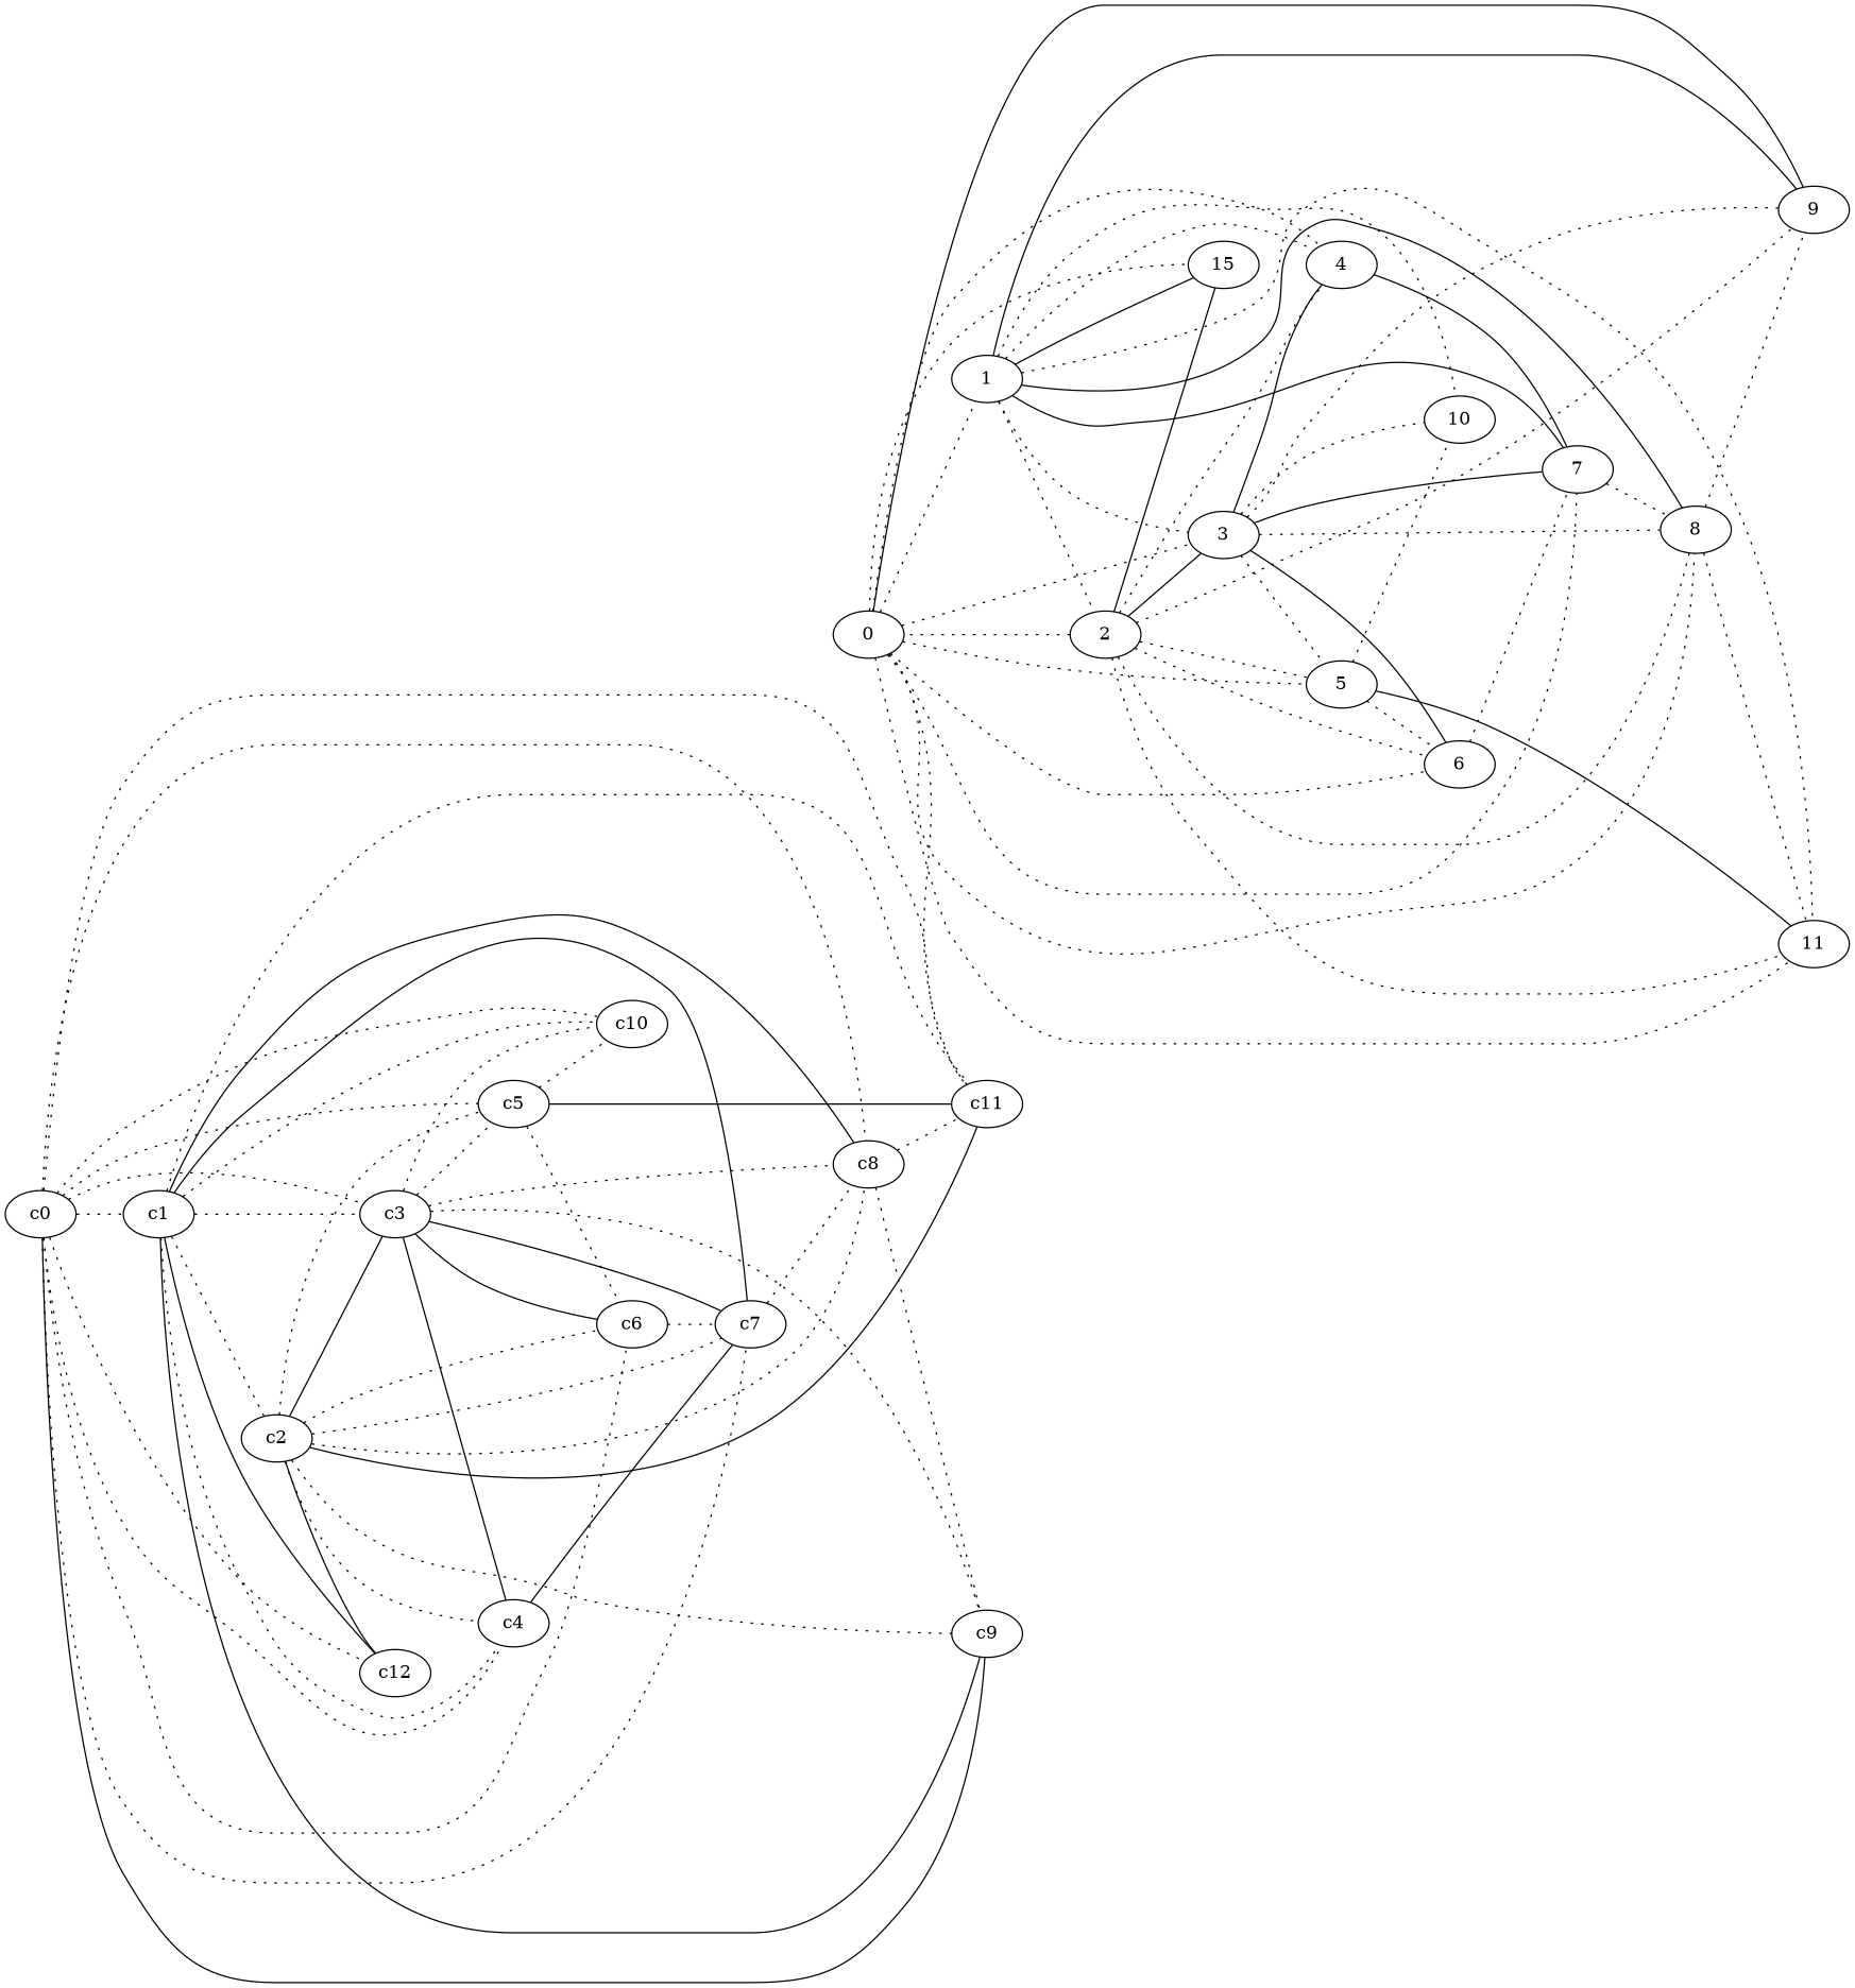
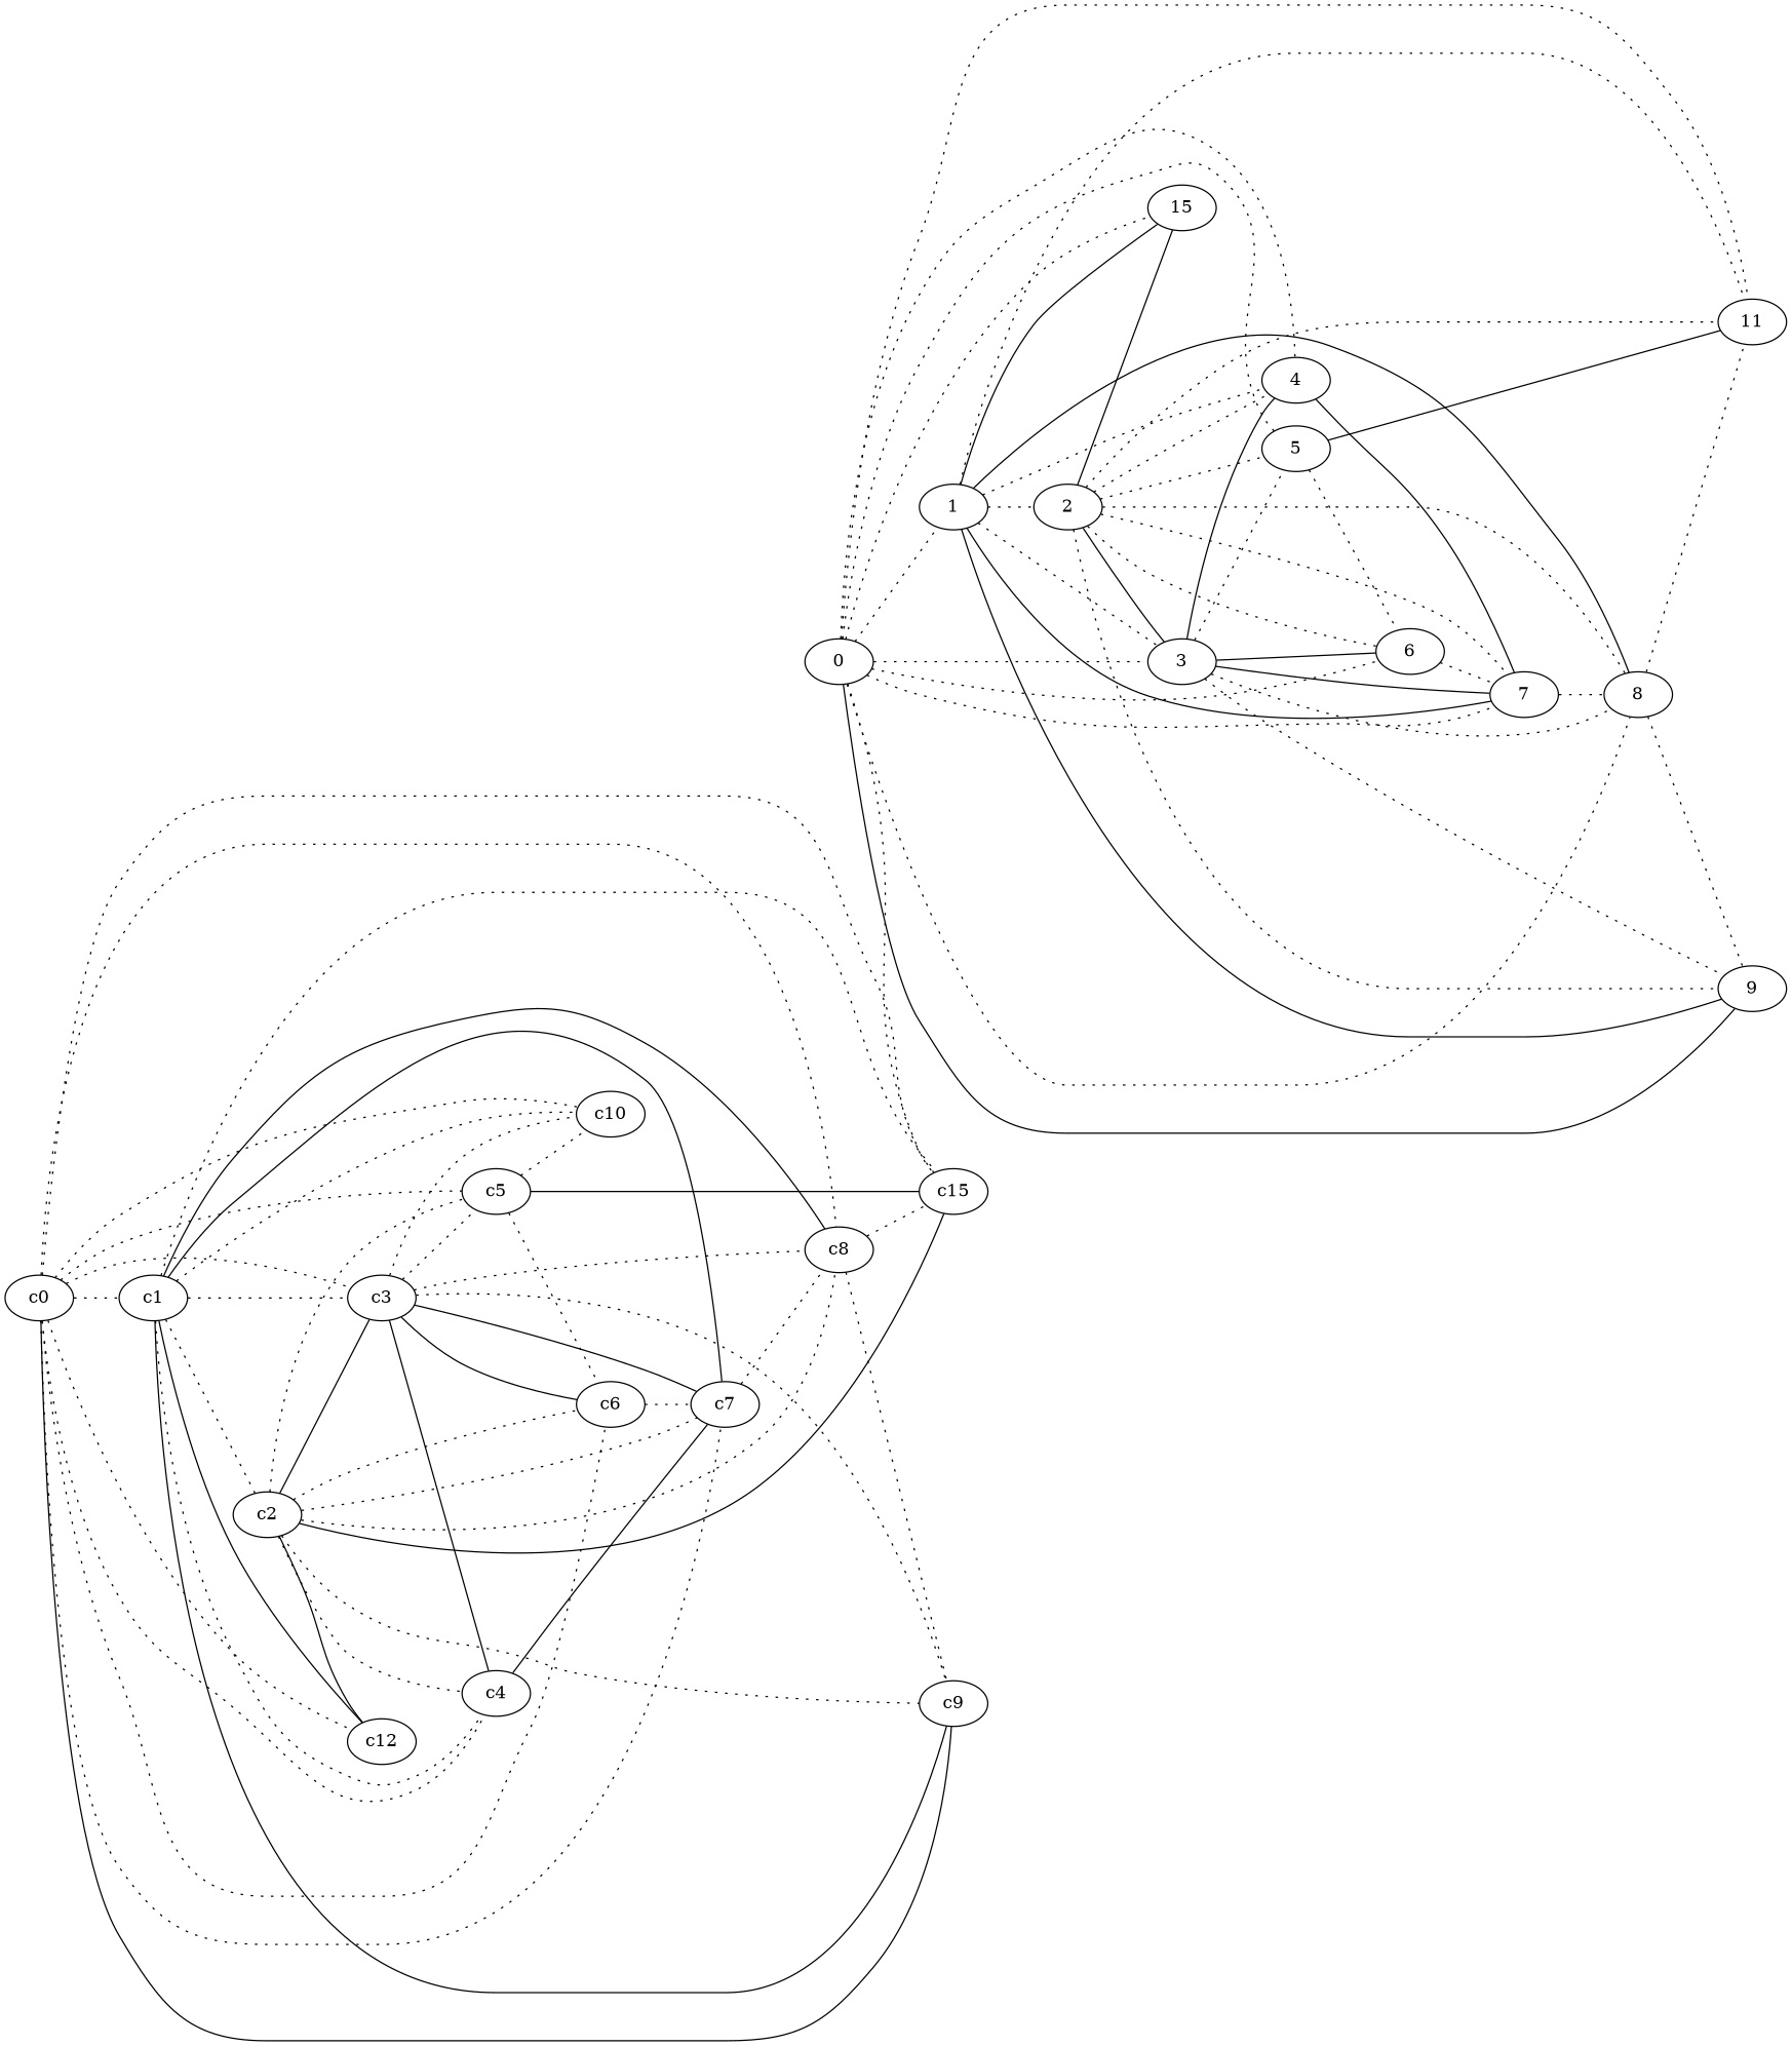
  graph {
    rankdir=LR
    edge [style=dotted]
    n1 [label=0]
    n2 [label=1]
    n3 [label=3]
    n4 [label=4]
    n5 [label=5]
    n6 [label=6]
    n7 [label=7]
    n8 [label=8]
    n9 [label=9]
    n10 [label=11]
    n11 [label=15]
-   c11
-   n13 [label=10]
+   c11 [label=c15]
    n14 [label=2]
    c0
    c1
    c3
    c4
    c5
    c6
    c7
    c8
    c9
    c10
    c12
    c2
    n1 -- n2
    n1 -- n3
    n1 -- n4
    n1 -- n5
    n1 -- n6
    n1 -- n7
    n1 -- n8
    n1 -- n9 [style=""]
    n1 -- n10
    n1 -- n11
    n1 -- c11
    n2 -- n3
    n2 -- n4
    n2 -- n7 [style=""]
    n2 -- n8 [style=""]
    n2 -- n9 [style=""]
    n2 -- n10
    n2 -- n11 [style=""]
-   n2 -- n13
    n2 -- n14
    n3 -- n4 [style=""]
    n3 -- n5
    n3 -- n6 [style=""]
    n3 -- n7 [style=""]
    n3 -- n8
    n3 -- n9
-   n3 -- n13
    n4 -- n7 [style=""]
    n5 -- n6
    n5 -- n10 [style=""]
-   n5 -- n13
    n6 -- n7
    n7 -- n8
    n8 -- n9
    n8 -- n10
    n14 -- n3 [style=""]
    n14 -- n4
    n14 -- n5
    n14 -- n6
-   n14 -- n1
+   n14 -- n7
    n14 -- n8
    n14 -- n9
    n14 -- n10
    n14 -- n11 [style=""]
    c0 -- c11
    c0 -- c1
    c0 -- c3
    c0 -- c4
    c0 -- c5
    c0 -- c6
    c0 -- c7
    c0 -- c8
    c0 -- c9 [style=""]
    c0 -- c10
    c0 -- c12
    c1 -- c11
    c1 -- c3
    c1 -- c4
    c1 -- c7 [style=""]
    c1 -- c8 [style=""]
    c1 -- c9 [style=""]
    c1 -- c10
    c1 -- c12 [style=""]
    c1 -- c2
    c3 -- c4 [style=""]
    c3 -- c5
    c3 -- c6 [style=""]
    c3 -- c7 [style=""]
    c3 -- c8
    c3 -- c9
    c3 -- c10
    c4 -- c7 [style=""]
    c5 -- c11 [style=""]
    c5 -- c6
    c5 -- c10
    c6 -- c7
    c7 -- c8
    c8 -- c11
    c8 -- c9
    c2 -- c11 [style=""]
    c2 -- c3 [style=""]
    c2 -- c4
    c2 -- c5
    c2 -- c6
    c2 -- c7
    c2 -- c8
    c2 -- c9
    c2 -- c12 [style=""]
  }
